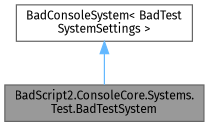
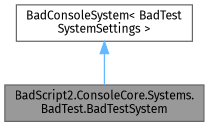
  digraph {
    fontname="Fira Sans"
    node [color=gray40 fontname="Fira Sans" fontsize=10 shape=box style=filled]
-   n1 [fillcolor=grey60 fontcolor=black height=0.2 label="BadScript2.ConsoleCore.Systems.\lTest.BadTestSystem" width=0.4]
+   n1 [fillcolor=grey60 fontcolor=black height=0.2 label="BadScript2.ConsoleCore.Systems.\lBadTest.BadTestSystem" width=0.4]
    n2 [fillcolor=white height=0.2 label="BadConsoleSystem\< BadTest\lSystemSettings \>" width=0.4]
    n2 -> n1 [color=steelblue1 dir=back fontname="Fira Sans" fontsize=10 labelfontname=Helvetica labelfontsize=10 style=solid]
  }
